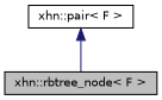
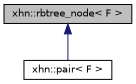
  digraph {
    node [color=black fontname=Helvetica fontsize=10 shape=record style=filled]
    n1 [fillcolor=grey75 fontcolor=black height=0.2 label="xhn::rbtree_node\< F \>" width=0.4]
    n2 [fillcolor=white height=0.2 label="xhn::pair\< F \>" width=0.4]
-   n2 -> n1 [color=midnightblue dir=back fontname=Helvetica fontsize=10 labelfontname=Helvetica labelfontsize=10 style=solid]
+   n1 -> n2 [color=midnightblue dir=back fontname=Helvetica fontsize=10 labelfontname=Helvetica labelfontsize=10 style=solid]
  }
